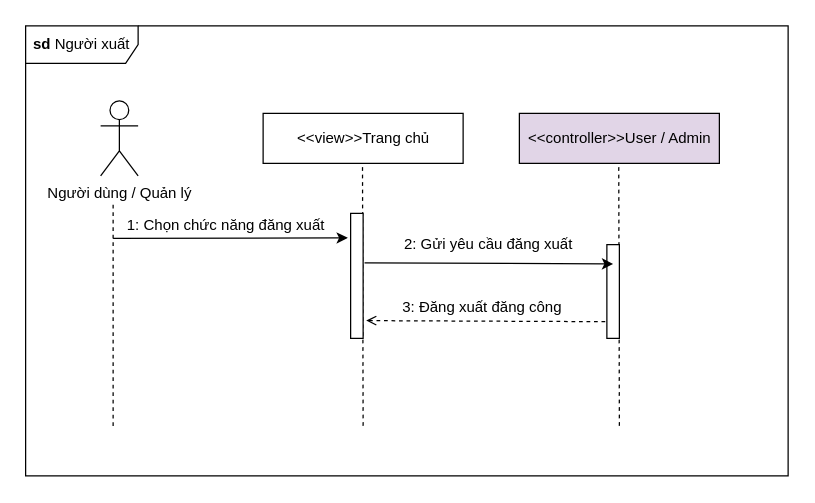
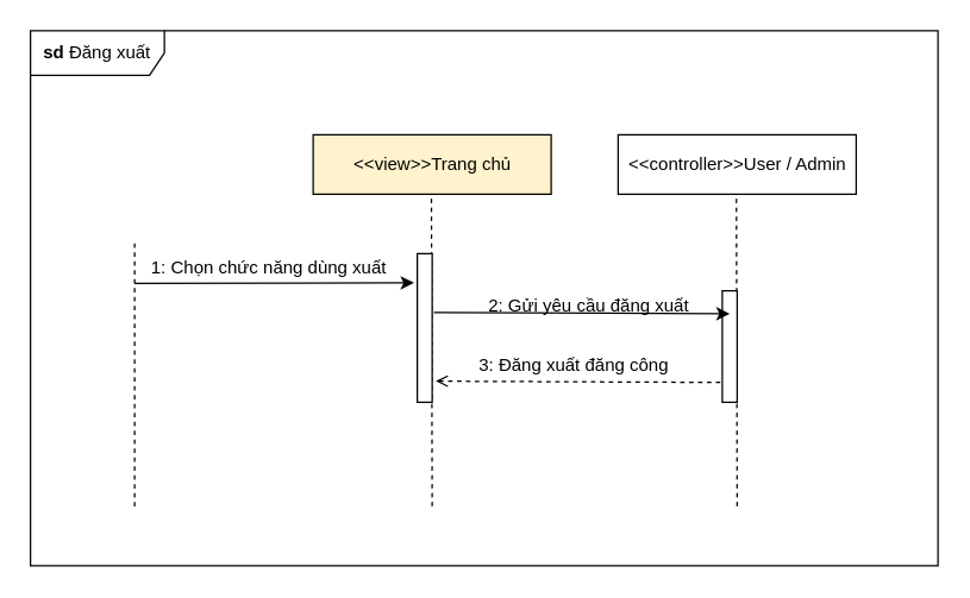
  <mxCell id="0" />
  <mxCell id="1" parent="0" />
- <mxCell id="2" value="&lt;b&gt;sd &lt;/b&gt;Người xuất" style="shape=umlFrame;whiteSpace=wrap;html=1;width=90;height=30;" parent="1" vertex="1"><mxGeometry x="20" y="20" width="610" height="360" as="geometry" /></mxCell>
- <mxCell id="3" value="Người dùng / Quản lý" style="shape=umlActor;verticalLabelPosition=bottom;verticalAlign=top;html=1;outlineConnect=0;" parent="1" vertex="1"><mxGeometry x="80" y="80" width="30" height="60" as="geometry" /></mxCell>
- <mxCell id="4" value="&amp;lt;&amp;lt;controller&amp;gt;&amp;gt;User / Admin" style="html=1;fillColor=#e1d5e7;" parent="1" vertex="1"><mxGeometry x="415" y="90" width="160" height="40" as="geometry" /></mxCell>
+ <mxCell id="2" value="&lt;b&gt;sd &lt;/b&gt;Đăng xuất" style="shape=umlFrame;whiteSpace=wrap;html=1;width=90;height=30;" parent="1" vertex="1"><mxGeometry x="20" y="20" width="610" height="360" as="geometry" /></mxCell>
+ <mxCell id="4" value="&amp;lt;&amp;lt;controller&amp;gt;&amp;gt;User / Admin" style="html=1;" parent="1" vertex="1"><mxGeometry x="415" y="90" width="160" height="40" as="geometry" /></mxCell>
  <mxCell id="5" value="" style="endArrow=none;dashed=1;html=1;rounded=0;" parent="1" edge="1"><mxGeometry width="50" height="50" relative="1" as="geometry"><mxPoint x="90" y="340" as="sourcePoint" /><mxPoint x="90" y="160" as="targetPoint" /></mxGeometry></mxCell>
  <mxCell id="6" value="" style="endArrow=classic;html=1;rounded=0;entryX=-0.224;entryY=0.196;entryDx=0;entryDy=0;entryPerimeter=0;" parent="1" edge="1" target="12"><mxGeometry width="50" height="50" relative="1" as="geometry"><mxPoint x="90" y="190" as="sourcePoint" /><mxPoint x="270" y="190" as="targetPoint" /></mxGeometry></mxCell>
- <mxCell id="7" value="1: Chọn chức năng đăng xuất" style="text;html=1;align=center;verticalAlign=middle;resizable=0;points=[];autosize=1;strokeColor=none;fillColor=none;" parent="1" vertex="1"><mxGeometry x="90" y="165" width="180" height="30" as="geometry" /></mxCell>
+ <mxCell id="7" value="1: Chọn chức năng dùng xuất" style="text;html=1;align=center;verticalAlign=middle;resizable=0;points=[];autosize=1;strokeColor=none;fillColor=none;" parent="1" vertex="1"><mxGeometry x="90" y="165" width="180" height="30" as="geometry" /></mxCell>
  <mxCell id="8" value="" style="endArrow=none;dashed=1;html=1;rounded=0;entryX=0.5;entryY=1;entryDx=0;entryDy=0;" parent="1" edge="1"><mxGeometry width="50" height="50" relative="1" as="geometry"><mxPoint x="495" y="340" as="sourcePoint" /><mxPoint x="494.5" y="130" as="targetPoint" /></mxGeometry></mxCell>
  <mxCell id="9" value="" style="html=1;points=[];perimeter=orthogonalPerimeter;" parent="1" vertex="1"><mxGeometry x="485" y="195" width="10" height="75" as="geometry" /></mxCell>
- <mxCell id="10" value="&amp;lt;&amp;lt;view&amp;gt;&amp;gt;Trang chủ" style="html=1;" parent="1" vertex="1"><mxGeometry x="210" y="90" width="160" height="40" as="geometry" /></mxCell>
+ <mxCell id="10" value="&amp;lt;&amp;lt;view&amp;gt;&amp;gt;Trang chủ" style="html=1;fillColor=#fff2cc;" parent="1" vertex="1"><mxGeometry x="210" y="90" width="160" height="40" as="geometry" /></mxCell>
  <mxCell id="11" value="" style="endArrow=none;dashed=1;html=1;rounded=0;entryX=0.5;entryY=1;entryDx=0;entryDy=0;" parent="1" edge="1"><mxGeometry width="50" height="50" relative="1" as="geometry"><mxPoint x="290" y="340" as="sourcePoint" /><mxPoint x="289.5" y="130" as="targetPoint" /></mxGeometry></mxCell>
  <mxCell id="12" value="" style="html=1;points=[];perimeter=orthogonalPerimeter;" vertex="1" parent="1"><mxGeometry x="280" y="170" width="10" height="100" as="geometry" /></mxCell>
  <mxCell id="13" value="" style="endArrow=classic;html=1;rounded=0;exitX=1.116;exitY=0.395;exitDx=0;exitDy=0;exitPerimeter=0;entryX=0.5;entryY=0.206;entryDx=0;entryDy=0;entryPerimeter=0;" edge="1" parent="1" source="12" target="9"><mxGeometry width="50" height="50" relative="1" as="geometry"><mxPoint x="330" y="245" as="sourcePoint" /><mxPoint x="470" y="210" as="targetPoint" /></mxGeometry></mxCell>
- <mxCell id="14" value="2: Gửi yêu cầu đăng xuất" style="text;html=1;align=center;verticalAlign=middle;resizable=0;points=[];autosize=1;strokeColor=none;fillColor=none;" vertex="1" parent="1"><mxGeometry x="310" y="180" width="160" height="30" as="geometry" /></mxCell>
+ <mxCell id="14" value="2: Gửi yêu cầu đăng xuất" style="text;html=1;align=center;verticalAlign=middle;resizable=0;points=[];autosize=1;strokeColor=none;fillColor=none;" vertex="1" parent="1"><mxGeometry x="315" y="190" width="160" height="30" as="geometry" /></mxCell>
  <mxCell id="15" value="" style="endArrow=none;dashed=1;html=1;rounded=0;entryX=-0.031;entryY=0.822;entryDx=0;entryDy=0;entryPerimeter=0;startArrow=open;startFill=0;exitX=1.246;exitY=0.858;exitDx=0;exitDy=0;exitPerimeter=0;" edge="1" parent="1" source="12" target="9"><mxGeometry width="50" height="50" relative="1" as="geometry"><mxPoint x="330" y="230" as="sourcePoint" /><mxPoint x="420" y="230" as="targetPoint" /></mxGeometry></mxCell>
  <mxCell id="16" value="3: Đăng xuất đăng công" style="text;html=1;align=center;verticalAlign=middle;resizable=0;points=[];autosize=1;strokeColor=none;fillColor=none;" vertex="1" parent="1"><mxGeometry x="310" y="230" width="150" height="30" as="geometry" /></mxCell>
